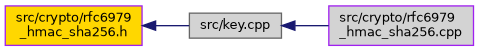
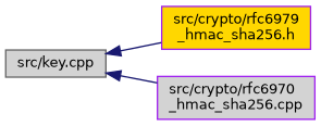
  digraph {
    rankdir=LR
    node [color=purple fillcolor=lightgrey fontname=Helvetica fontsize=10 shape=record style=filled]
    edge [color=midnightblue dir=back fontname=Helvetica fontsize=10 labelfontname=Helvetica labelfontsize=10 style=solid]
    n1 [fillcolor=gold fontcolor=black height=0.2 label="src/crypto/rfc6979\l_hmac_sha256.h" width=0.4]
    n2 [color=gray40 height=0.2 label="src/key.cpp" width=0.4]
-   n3 [height=0.2 label="src/crypto/rfc6979\l_hmac_sha256.cpp" width=0.4]
-   n1 -> n2
+   n3 [height=0.2 label="src/crypto/rfc6970\l_hmac_sha256.cpp" width=0.4]
+   n2 -> n1
    n2 -> n3
  }
